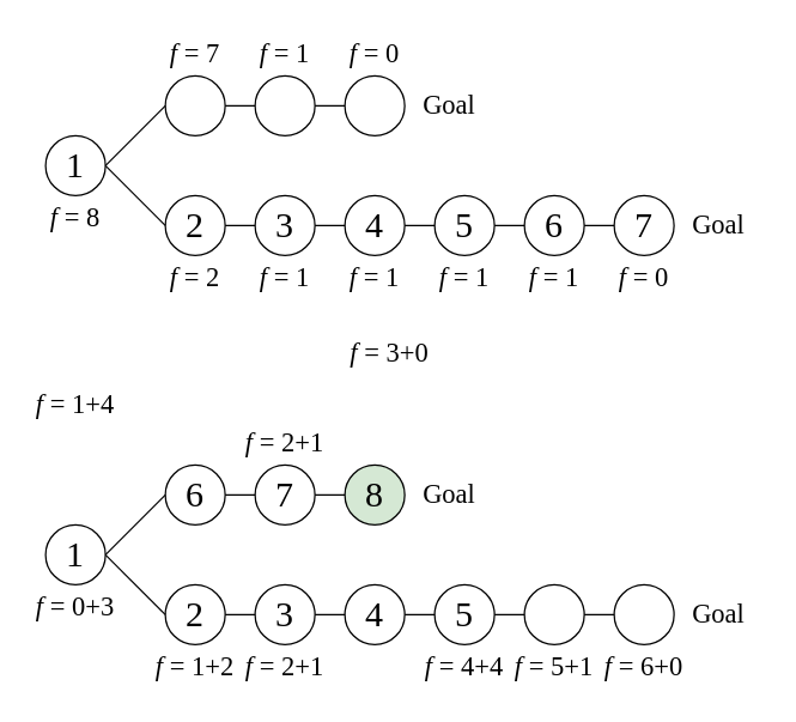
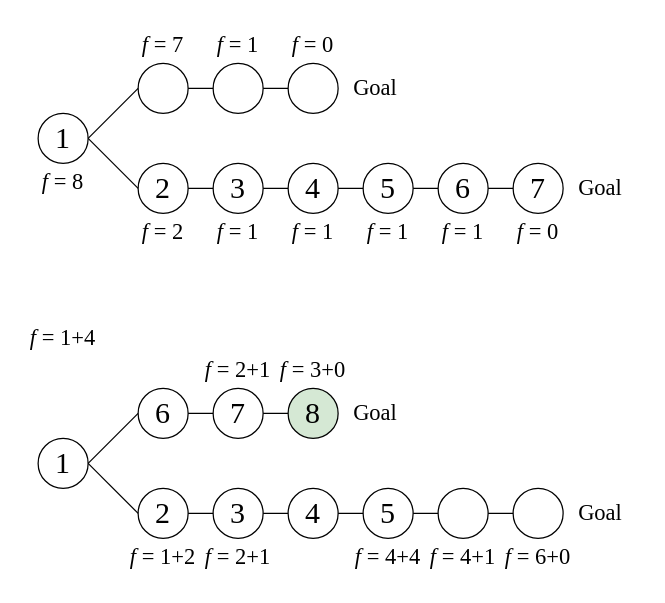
  <mxCell id="0" />
  <mxCell id="1" parent="0" />
  <mxCell id="2" value="1" style="ellipse;whiteSpace=wrap;html=1;aspect=fixed;direction=north;fontSize=24;fontFamily=Times New Roman;" vertex="1" parent="1"><mxGeometry x="30" y="90" width="40" height="40" as="geometry" /></mxCell>
  <mxCell id="3" value="" style="ellipse;whiteSpace=wrap;html=1;aspect=fixed;direction=north;fontSize=24;fontFamily=Times New Roman;" vertex="1" parent="1"><mxGeometry x="110" y="50" width="40" height="40" as="geometry" /></mxCell>
  <mxCell id="4" value="2" style="ellipse;whiteSpace=wrap;html=1;aspect=fixed;direction=north;fontSize=24;fontFamily=Times New Roman;" vertex="1" parent="1"><mxGeometry x="110" y="130" width="40" height="40" as="geometry" /></mxCell>
  <mxCell id="5" value="" style="endArrow=none;html=1;rounded=0;entryX=0.5;entryY=0;entryDx=0;entryDy=0;exitX=0.5;exitY=1;exitDx=0;exitDy=0;fontSize=18;fontFamily=Times New Roman;" edge="1" parent="1" source="2" target="4"><mxGeometry width="50" height="50" relative="1" as="geometry"><mxPoint x="220" y="140" as="sourcePoint" /><mxPoint x="170" y="190" as="targetPoint" /></mxGeometry></mxCell>
  <mxCell id="6" value="" style="endArrow=none;html=1;rounded=0;entryX=0.5;entryY=0;entryDx=0;entryDy=0;exitX=0.5;exitY=1;exitDx=0;exitDy=0;fontSize=18;fontFamily=Times New Roman;" edge="1" parent="1" source="2" target="3"><mxGeometry width="50" height="50" relative="1" as="geometry"><mxPoint x="220" y="140" as="sourcePoint" /><mxPoint x="170" y="190" as="targetPoint" /></mxGeometry></mxCell>
  <mxCell id="7" value="" style="ellipse;whiteSpace=wrap;html=1;aspect=fixed;direction=north;fontSize=24;fontFamily=Times New Roman;" vertex="1" parent="1"><mxGeometry x="170" y="50" width="40" height="40" as="geometry" /></mxCell>
  <mxCell id="8" value="" style="endArrow=none;html=1;rounded=0;entryX=0.5;entryY=0;entryDx=0;entryDy=0;exitX=0.5;exitY=1;exitDx=0;exitDy=0;fontSize=24;fontFamily=Times New Roman;" edge="1" parent="1" source="3" target="7"><mxGeometry width="50" height="50" relative="1" as="geometry"><mxPoint x="220" y="140" as="sourcePoint" /><mxPoint x="170" y="190" as="targetPoint" /></mxGeometry></mxCell>
  <mxCell id="9" value="" style="ellipse;whiteSpace=wrap;html=1;aspect=fixed;direction=north;fontSize=24;fontFamily=Times New Roman;" vertex="1" parent="1"><mxGeometry x="230" y="50" width="40" height="40" as="geometry" /></mxCell>
  <mxCell id="10" value="" style="endArrow=none;html=1;rounded=0;entryX=0.5;entryY=0;entryDx=0;entryDy=0;exitX=0.5;exitY=1;exitDx=0;exitDy=0;fontSize=24;fontFamily=Times New Roman;" edge="1" parent="1" source="7" target="9"><mxGeometry width="50" height="50" relative="1" as="geometry"><mxPoint x="220" y="280" as="sourcePoint" /><mxPoint x="170" y="330" as="targetPoint" /></mxGeometry></mxCell>
  <mxCell id="11" value="3" style="ellipse;whiteSpace=wrap;html=1;aspect=fixed;direction=north;fontSize=24;fontFamily=Times New Roman;" vertex="1" parent="1"><mxGeometry x="170" y="130" width="40" height="40" as="geometry" /></mxCell>
  <mxCell id="12" value="4" style="ellipse;whiteSpace=wrap;html=1;aspect=fixed;direction=north;fontSize=24;fontFamily=Times New Roman;" vertex="1" parent="1"><mxGeometry x="230" y="130" width="40" height="40" as="geometry" /></mxCell>
  <mxCell id="13" value="" style="endArrow=none;html=1;rounded=0;entryX=0.5;entryY=0;entryDx=0;entryDy=0;exitX=0.5;exitY=1;exitDx=0;exitDy=0;fontSize=24;fontFamily=Times New Roman;" edge="1" parent="1" source="11" target="12"><mxGeometry width="50" height="50" relative="1" as="geometry"><mxPoint x="60" y="200" as="sourcePoint" /><mxPoint x="10" y="250" as="targetPoint" /></mxGeometry></mxCell>
  <mxCell id="14" value="5" style="ellipse;whiteSpace=wrap;html=1;aspect=fixed;direction=north;fontSize=24;fontFamily=Times New Roman;" vertex="1" parent="1"><mxGeometry x="290" y="130" width="40" height="40" as="geometry" /></mxCell>
  <mxCell id="15" value="6" style="ellipse;whiteSpace=wrap;html=1;aspect=fixed;direction=north;fontSize=24;fontFamily=Times New Roman;" vertex="1" parent="1"><mxGeometry x="350" y="130" width="40" height="40" as="geometry" /></mxCell>
  <mxCell id="16" value="" style="endArrow=none;html=1;rounded=0;entryX=0.5;entryY=0;entryDx=0;entryDy=0;exitX=0.5;exitY=1;exitDx=0;exitDy=0;fontSize=24;fontFamily=Times New Roman;" edge="1" parent="1" source="14" target="15"><mxGeometry width="50" height="50" relative="1" as="geometry"><mxPoint x="60" y="320" as="sourcePoint" /><mxPoint x="10" y="370" as="targetPoint" /></mxGeometry></mxCell>
  <mxCell id="17" value="7" style="ellipse;whiteSpace=wrap;html=1;aspect=fixed;direction=north;fontSize=24;fontFamily=Times New Roman;" vertex="1" parent="1"><mxGeometry x="410" y="130" width="40" height="40" as="geometry" /></mxCell>
  <mxCell id="18" value="" style="endArrow=none;html=1;rounded=0;entryX=0.5;entryY=0;entryDx=0;entryDy=0;exitX=0.5;exitY=1;exitDx=0;exitDy=0;fontSize=24;fontFamily=Times New Roman;" edge="1" parent="1" source="4" target="11"><mxGeometry width="50" height="50" relative="1" as="geometry"><mxPoint x="250" y="330" as="sourcePoint" /><mxPoint x="200" y="380" as="targetPoint" /></mxGeometry></mxCell>
  <mxCell id="19" value="" style="endArrow=none;html=1;rounded=0;entryX=0.5;entryY=0;entryDx=0;entryDy=0;exitX=0.5;exitY=1;exitDx=0;exitDy=0;fontSize=24;fontFamily=Times New Roman;" edge="1" parent="1" source="12" target="14"><mxGeometry width="50" height="50" relative="1" as="geometry"><mxPoint x="250" y="290" as="sourcePoint" /><mxPoint x="200" y="340" as="targetPoint" /></mxGeometry></mxCell>
  <mxCell id="20" value="" style="endArrow=none;html=1;rounded=0;exitX=0.5;exitY=0;exitDx=0;exitDy=0;entryX=0.5;entryY=1;entryDx=0;entryDy=0;fontSize=24;fontFamily=Times New Roman;" edge="1" parent="1" source="17" target="15"><mxGeometry width="50" height="50" relative="1" as="geometry"><mxPoint x="250" y="250" as="sourcePoint" /><mxPoint x="200" y="300" as="targetPoint" /></mxGeometry></mxCell>
  <mxCell id="21" value="&lt;font style=&quot;font-size: 18px;&quot;&gt;&lt;i style=&quot;font-size: 18px;&quot;&gt;f&lt;/i&gt; = 8&lt;/font&gt;" style="text;html=1;strokeColor=none;fillColor=none;align=center;verticalAlign=middle;whiteSpace=wrap;rounded=0;fontSize=18;fontFamily=Times New Roman;" vertex="1" parent="1"><mxGeometry x="20" y="130" width="60" height="30" as="geometry" /></mxCell>
  <mxCell id="22" value="&lt;font style=&quot;font-size: 18px;&quot;&gt;&lt;i style=&quot;font-size: 18px;&quot;&gt;f&lt;/i&gt; = 7&lt;/font&gt;" style="text;html=1;strokeColor=none;fillColor=none;align=center;verticalAlign=middle;whiteSpace=wrap;rounded=0;fontSize=18;fontFamily=Times New Roman;" vertex="1" parent="1"><mxGeometry x="100" y="20" width="60" height="30" as="geometry" /></mxCell>
  <mxCell id="23" value="&lt;font style=&quot;font-size: 18px;&quot;&gt;&lt;i style=&quot;font-size: 18px;&quot;&gt;f&lt;/i&gt; = 1&lt;/font&gt;" style="text;html=1;strokeColor=none;fillColor=none;align=center;verticalAlign=middle;whiteSpace=wrap;rounded=0;fontSize=18;fontFamily=Times New Roman;" vertex="1" parent="1"><mxGeometry x="160" y="20" width="60" height="30" as="geometry" /></mxCell>
  <mxCell id="24" value="&lt;font style=&quot;font-size: 18px;&quot;&gt;&lt;i style=&quot;font-size: 18px;&quot;&gt;f&lt;/i&gt; = 2&lt;/font&gt;" style="text;html=1;strokeColor=none;fillColor=none;align=center;verticalAlign=middle;whiteSpace=wrap;rounded=0;fontSize=18;fontFamily=Times New Roman;" vertex="1" parent="1"><mxGeometry x="100" y="170" width="60" height="30" as="geometry" /></mxCell>
  <mxCell id="25" value="&lt;font style=&quot;font-size: 18px;&quot;&gt;&lt;i style=&quot;font-size: 18px;&quot;&gt;f&lt;/i&gt; = 1&lt;/font&gt;" style="text;html=1;strokeColor=none;fillColor=none;align=center;verticalAlign=middle;whiteSpace=wrap;rounded=0;fontSize=18;fontFamily=Times New Roman;" vertex="1" parent="1"><mxGeometry x="160" y="170" width="60" height="30" as="geometry" /></mxCell>
  <mxCell id="26" value="&lt;font style=&quot;font-size: 18px;&quot;&gt;&lt;i style=&quot;font-size: 18px;&quot;&gt;f&lt;/i&gt; = 1&lt;/font&gt;" style="text;html=1;strokeColor=none;fillColor=none;align=center;verticalAlign=middle;whiteSpace=wrap;rounded=0;fontSize=18;fontFamily=Times New Roman;" vertex="1" parent="1"><mxGeometry x="220" y="170" width="60" height="30" as="geometry" /></mxCell>
  <mxCell id="27" value="&lt;font style=&quot;font-size: 18px;&quot;&gt;&lt;i style=&quot;font-size: 18px;&quot;&gt;f&lt;/i&gt; = 1&lt;/font&gt;" style="text;html=1;strokeColor=none;fillColor=none;align=center;verticalAlign=middle;whiteSpace=wrap;rounded=0;fontSize=18;fontFamily=Times New Roman;" vertex="1" parent="1"><mxGeometry x="280" y="170" width="60" height="30" as="geometry" /></mxCell>
  <mxCell id="28" value="&lt;font style=&quot;font-size: 18px;&quot;&gt;&lt;i style=&quot;font-size: 18px;&quot;&gt;f&lt;/i&gt; = 1&lt;/font&gt;" style="text;html=1;strokeColor=none;fillColor=none;align=center;verticalAlign=middle;whiteSpace=wrap;rounded=0;fontSize=18;fontFamily=Times New Roman;" vertex="1" parent="1"><mxGeometry x="340" y="170" width="60" height="30" as="geometry" /></mxCell>
  <mxCell id="29" value="&lt;font style=&quot;font-size: 18px;&quot;&gt;Goal&lt;/font&gt;" style="text;html=1;strokeColor=none;fillColor=none;align=center;verticalAlign=middle;whiteSpace=wrap;rounded=0;fontSize=18;fontFamily=Times New Roman;" vertex="1" parent="1"><mxGeometry x="450" y="135" width="60" height="30" as="geometry" /></mxCell>
  <mxCell id="30" value="&lt;div style=&quot;font-size: 18px;&quot;&gt;&lt;font style=&quot;font-size: 18px;&quot;&gt;Goal&lt;/font&gt;&lt;/div&gt;" style="text;html=1;strokeColor=none;fillColor=none;align=center;verticalAlign=middle;whiteSpace=wrap;rounded=0;fontSize=18;fontFamily=Times New Roman;" vertex="1" parent="1"><mxGeometry x="270" y="55" width="60" height="30" as="geometry" /></mxCell>
  <mxCell id="31" value="1" style="ellipse;whiteSpace=wrap;html=1;aspect=fixed;direction=north;fontSize=24;fontFamily=Times New Roman;" vertex="1" parent="1"><mxGeometry x="30" y="350" width="40" height="40" as="geometry" /></mxCell>
  <mxCell id="32" value="6" style="ellipse;whiteSpace=wrap;html=1;aspect=fixed;direction=north;fontSize=24;fontFamily=Times New Roman;" vertex="1" parent="1"><mxGeometry x="110" y="310" width="40" height="40" as="geometry" /></mxCell>
  <mxCell id="33" value="2" style="ellipse;whiteSpace=wrap;html=1;aspect=fixed;direction=north;fontSize=24;fontFamily=Times New Roman;" vertex="1" parent="1"><mxGeometry x="110" y="390" width="40" height="40" as="geometry" /></mxCell>
  <mxCell id="34" value="" style="endArrow=none;html=1;rounded=0;entryX=0.5;entryY=0;entryDx=0;entryDy=0;exitX=0.5;exitY=1;exitDx=0;exitDy=0;fontSize=18;fontFamily=Times New Roman;" edge="1" parent="1" source="31" target="33"><mxGeometry width="50" height="50" relative="1" as="geometry"><mxPoint x="220" y="400" as="sourcePoint" /><mxPoint x="170" y="450" as="targetPoint" /></mxGeometry></mxCell>
  <mxCell id="35" value="" style="endArrow=none;html=1;rounded=0;entryX=0.5;entryY=0;entryDx=0;entryDy=0;exitX=0.5;exitY=1;exitDx=0;exitDy=0;fontSize=18;fontFamily=Times New Roman;" edge="1" parent="1" source="31" target="32"><mxGeometry width="50" height="50" relative="1" as="geometry"><mxPoint x="220" y="400" as="sourcePoint" /><mxPoint x="170" y="450" as="targetPoint" /></mxGeometry></mxCell>
  <mxCell id="36" value="7" style="ellipse;whiteSpace=wrap;html=1;aspect=fixed;direction=north;fontSize=24;fontFamily=Times New Roman;" vertex="1" parent="1"><mxGeometry x="170" y="310" width="40" height="40" as="geometry" /></mxCell>
  <mxCell id="37" value="" style="endArrow=none;html=1;rounded=0;entryX=0.5;entryY=0;entryDx=0;entryDy=0;exitX=0.5;exitY=1;exitDx=0;exitDy=0;fontSize=24;fontFamily=Times New Roman;" edge="1" parent="1" source="32" target="36"><mxGeometry width="50" height="50" relative="1" as="geometry"><mxPoint x="220" y="400" as="sourcePoint" /><mxPoint x="170" y="450" as="targetPoint" /></mxGeometry></mxCell>
  <mxCell id="38" value="8" style="ellipse;whiteSpace=wrap;html=1;aspect=fixed;direction=north;fontSize=24;fontFamily=Times New Roman;fillColor=#d5e8d4;" vertex="1" parent="1"><mxGeometry x="230" y="310" width="40" height="40" as="geometry" /></mxCell>
  <mxCell id="39" value="" style="endArrow=none;html=1;rounded=0;entryX=0.5;entryY=0;entryDx=0;entryDy=0;exitX=0.5;exitY=1;exitDx=0;exitDy=0;fontSize=24;fontFamily=Times New Roman;" edge="1" parent="1" source="36" target="38"><mxGeometry width="50" height="50" relative="1" as="geometry"><mxPoint x="220" y="540" as="sourcePoint" /><mxPoint x="170" y="590" as="targetPoint" /></mxGeometry></mxCell>
  <mxCell id="40" value="3" style="ellipse;whiteSpace=wrap;html=1;aspect=fixed;direction=north;fontSize=24;fontFamily=Times New Roman;" vertex="1" parent="1"><mxGeometry x="170" y="390" width="40" height="40" as="geometry" /></mxCell>
  <mxCell id="41" value="4" style="ellipse;whiteSpace=wrap;html=1;aspect=fixed;direction=north;fontSize=24;fontFamily=Times New Roman;" vertex="1" parent="1"><mxGeometry x="230" y="390" width="40" height="40" as="geometry" /></mxCell>
  <mxCell id="42" value="" style="endArrow=none;html=1;rounded=0;entryX=0.5;entryY=0;entryDx=0;entryDy=0;exitX=0.5;exitY=1;exitDx=0;exitDy=0;fontSize=24;fontFamily=Times New Roman;" edge="1" parent="1" source="40" target="41"><mxGeometry width="50" height="50" relative="1" as="geometry"><mxPoint x="60" y="460" as="sourcePoint" /><mxPoint x="10" y="510" as="targetPoint" /></mxGeometry></mxCell>
  <mxCell id="43" value="5" style="ellipse;whiteSpace=wrap;html=1;aspect=fixed;direction=north;fontSize=24;fontFamily=Times New Roman;" vertex="1" parent="1"><mxGeometry x="290" y="390" width="40" height="40" as="geometry" /></mxCell>
  <mxCell id="44" value="" style="ellipse;whiteSpace=wrap;html=1;aspect=fixed;direction=north;fontSize=24;fontFamily=Times New Roman;" vertex="1" parent="1"><mxGeometry x="350" y="390" width="40" height="40" as="geometry" /></mxCell>
  <mxCell id="45" value="" style="endArrow=none;html=1;rounded=0;entryX=0.5;entryY=0;entryDx=0;entryDy=0;exitX=0.5;exitY=1;exitDx=0;exitDy=0;fontSize=24;fontFamily=Times New Roman;" edge="1" parent="1" source="43" target="44"><mxGeometry width="50" height="50" relative="1" as="geometry"><mxPoint x="60" y="580" as="sourcePoint" /><mxPoint x="10" y="630" as="targetPoint" /></mxGeometry></mxCell>
  <mxCell id="46" value="" style="ellipse;whiteSpace=wrap;html=1;aspect=fixed;direction=north;fontSize=24;fontFamily=Times New Roman;" vertex="1" parent="1"><mxGeometry x="410" y="390" width="40" height="40" as="geometry" /></mxCell>
  <mxCell id="47" value="" style="endArrow=none;html=1;rounded=0;entryX=0.5;entryY=0;entryDx=0;entryDy=0;exitX=0.5;exitY=1;exitDx=0;exitDy=0;fontSize=24;fontFamily=Times New Roman;" edge="1" parent="1" source="33" target="40"><mxGeometry width="50" height="50" relative="1" as="geometry"><mxPoint x="250" y="590" as="sourcePoint" /><mxPoint x="200" y="640" as="targetPoint" /></mxGeometry></mxCell>
  <mxCell id="48" value="" style="endArrow=none;html=1;rounded=0;entryX=0.5;entryY=0;entryDx=0;entryDy=0;exitX=0.5;exitY=1;exitDx=0;exitDy=0;fontSize=24;fontFamily=Times New Roman;" edge="1" parent="1" source="41" target="43"><mxGeometry width="50" height="50" relative="1" as="geometry"><mxPoint x="250" y="550" as="sourcePoint" /><mxPoint x="200" y="600" as="targetPoint" /></mxGeometry></mxCell>
  <mxCell id="49" value="" style="endArrow=none;html=1;rounded=0;exitX=0.5;exitY=0;exitDx=0;exitDy=0;entryX=0.5;entryY=1;entryDx=0;entryDy=0;fontSize=24;fontFamily=Times New Roman;" edge="1" parent="1" source="46" target="44"><mxGeometry width="50" height="50" relative="1" as="geometry"><mxPoint x="250" y="510" as="sourcePoint" /><mxPoint x="200" y="560" as="targetPoint" /></mxGeometry></mxCell>
- <mxCell id="50" value="&lt;font style=&quot;font-size: 18px;&quot;&gt;&lt;i style=&quot;font-size: 18px;&quot;&gt;f&lt;/i&gt; = 0+3&lt;/font&gt;" style="text;html=1;strokeColor=none;fillColor=none;align=center;verticalAlign=middle;whiteSpace=wrap;rounded=0;fontSize=18;fontFamily=Times New Roman;" vertex="1" parent="1"><mxGeometry x="20" y="390" width="60" height="30" as="geometry" /></mxCell>
  <mxCell id="51" value="&lt;font style=&quot;font-size: 18px;&quot;&gt;&lt;i style=&quot;font-size: 18px;&quot;&gt;f&lt;/i&gt; = 1+4&lt;/font&gt;" style="text;html=1;strokeColor=none;fillColor=none;align=center;verticalAlign=middle;whiteSpace=wrap;rounded=0;fontSize=18;fontFamily=Times New Roman;" vertex="1" parent="1"><mxGeometry x="20" y="255" width="60" height="30" as="geometry" /></mxCell>
  <mxCell id="52" value="&lt;font style=&quot;font-size: 18px;&quot;&gt;&lt;i style=&quot;font-size: 18px;&quot;&gt;f&lt;/i&gt; = 2+1&lt;/font&gt;" style="text;html=1;strokeColor=none;fillColor=none;align=center;verticalAlign=middle;whiteSpace=wrap;rounded=0;fontSize=18;fontFamily=Times New Roman;" vertex="1" parent="1"><mxGeometry x="160" y="280" width="60" height="30" as="geometry" /></mxCell>
  <mxCell id="53" value="&lt;font style=&quot;font-size: 18px;&quot;&gt;&lt;i style=&quot;font-size: 18px;&quot;&gt;f&lt;/i&gt; = 1+2&lt;/font&gt;" style="text;html=1;strokeColor=none;fillColor=none;align=center;verticalAlign=middle;whiteSpace=wrap;rounded=0;fontSize=18;fontFamily=Times New Roman;" vertex="1" parent="1"><mxGeometry x="100" y="430" width="60" height="30" as="geometry" /></mxCell>
  <mxCell id="54" value="&lt;font style=&quot;font-size: 18px;&quot;&gt;&lt;i style=&quot;font-size: 18px;&quot;&gt;f&lt;/i&gt; = 2+1&lt;/font&gt;" style="text;html=1;strokeColor=none;fillColor=none;align=center;verticalAlign=middle;whiteSpace=wrap;rounded=0;fontSize=18;fontFamily=Times New Roman;" vertex="1" parent="1"><mxGeometry x="160" y="430" width="60" height="30" as="geometry" /></mxCell>
  <mxCell id="55" value="&lt;font style=&quot;font-size: 18px;&quot;&gt;&lt;i style=&quot;font-size: 18px;&quot;&gt;f&lt;/i&gt; = 4+4&lt;/font&gt;" style="text;html=1;strokeColor=none;fillColor=none;align=center;verticalAlign=middle;whiteSpace=wrap;rounded=0;fontSize=18;fontFamily=Times New Roman;" vertex="1" parent="1"><mxGeometry x="280" y="430" width="60" height="30" as="geometry" /></mxCell>
- <mxCell id="56" value="&lt;font style=&quot;font-size: 18px;&quot;&gt;&lt;i style=&quot;font-size: 18px;&quot;&gt;f&lt;/i&gt; = 5+1&lt;/font&gt;" style="text;html=1;strokeColor=none;fillColor=none;align=center;verticalAlign=middle;whiteSpace=wrap;rounded=0;fontSize=18;fontFamily=Times New Roman;" vertex="1" parent="1"><mxGeometry x="340" y="430" width="60" height="30" as="geometry" /></mxCell>
+ <mxCell id="56" value="&lt;font style=&quot;font-size: 18px;&quot;&gt;&lt;i style=&quot;font-size: 18px;&quot;&gt;f&lt;/i&gt; = 4+1&lt;/font&gt;" style="text;html=1;strokeColor=none;fillColor=none;align=center;verticalAlign=middle;whiteSpace=wrap;rounded=0;fontSize=18;fontFamily=Times New Roman;" vertex="1" parent="1"><mxGeometry x="340" y="430" width="60" height="30" as="geometry" /></mxCell>
  <mxCell id="57" value="&lt;font style=&quot;font-size: 18px;&quot;&gt;Goal&lt;/font&gt;" style="text;html=1;strokeColor=none;fillColor=none;align=center;verticalAlign=middle;whiteSpace=wrap;rounded=0;fontSize=18;fontFamily=Times New Roman;" vertex="1" parent="1"><mxGeometry x="450" y="395" width="60" height="30" as="geometry" /></mxCell>
  <mxCell id="58" value="&lt;div style=&quot;font-size: 18px;&quot;&gt;&lt;font style=&quot;font-size: 18px;&quot;&gt;Goal&lt;/font&gt;&lt;/div&gt;" style="text;html=1;strokeColor=none;fillColor=none;align=center;verticalAlign=middle;whiteSpace=wrap;rounded=0;fontSize=18;fontFamily=Times New Roman;" vertex="1" parent="1"><mxGeometry x="270" y="315" width="60" height="30" as="geometry" /></mxCell>
- <mxCell id="59" value="&lt;font style=&quot;font-size: 18px;&quot;&gt;&lt;i style=&quot;font-size: 18px;&quot;&gt;f&lt;/i&gt; = 3+0&lt;/font&gt;" style="text;html=1;strokeColor=none;fillColor=none;align=center;verticalAlign=middle;whiteSpace=wrap;rounded=0;fontSize=18;fontFamily=Times New Roman;" vertex="1" parent="1"><mxGeometry x="230" y="220" width="60" height="30" as="geometry" /></mxCell>
+ <mxCell id="59" value="&lt;font style=&quot;font-size: 18px;&quot;&gt;&lt;i style=&quot;font-size: 18px;&quot;&gt;f&lt;/i&gt; = 3+0&lt;/font&gt;" style="text;html=1;strokeColor=none;fillColor=none;align=center;verticalAlign=middle;whiteSpace=wrap;rounded=0;fontSize=18;fontFamily=Times New Roman;" vertex="1" parent="1"><mxGeometry x="220" y="280" width="60" height="30" as="geometry" /></mxCell>
  <mxCell id="60" value="&lt;font style=&quot;font-size: 18px;&quot;&gt;&lt;i style=&quot;font-size: 18px;&quot;&gt;f&lt;/i&gt; = 6+0&lt;/font&gt;" style="text;html=1;strokeColor=none;fillColor=none;align=center;verticalAlign=middle;whiteSpace=wrap;rounded=0;fontSize=18;fontFamily=Times New Roman;" vertex="1" parent="1"><mxGeometry x="400" y="430" width="60" height="30" as="geometry" /></mxCell>
  <mxCell id="61" value="&lt;font style=&quot;font-size: 18px;&quot;&gt;&lt;i style=&quot;font-size: 18px;&quot;&gt;f&lt;/i&gt; = 0&lt;/font&gt;" style="text;html=1;strokeColor=none;fillColor=none;align=center;verticalAlign=middle;whiteSpace=wrap;rounded=0;fontSize=18;fontFamily=Times New Roman;" vertex="1" parent="1"><mxGeometry x="220" y="20" width="60" height="30" as="geometry" /></mxCell>
  <mxCell id="62" value="&lt;font style=&quot;font-size: 18px;&quot;&gt;&lt;i style=&quot;font-size: 18px;&quot;&gt;f&lt;/i&gt; = 0&lt;/font&gt;" style="text;html=1;strokeColor=none;fillColor=none;align=center;verticalAlign=middle;whiteSpace=wrap;rounded=0;fontSize=18;fontFamily=Times New Roman;" vertex="1" parent="1"><mxGeometry x="400" y="170" width="60" height="30" as="geometry" /></mxCell>
